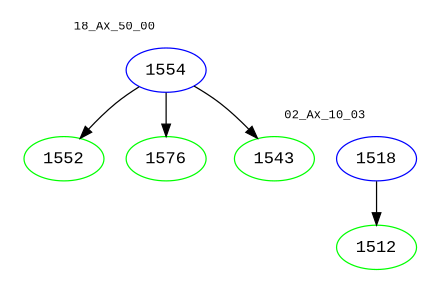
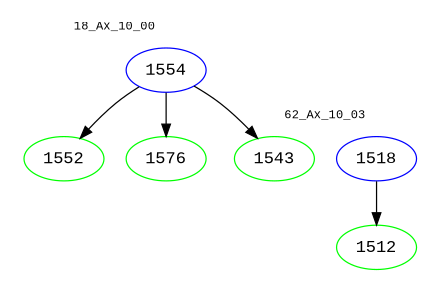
  digraph {
    fontname="Liberation Mono"
    node [color=green fontname="Liberation Mono"]
    edge [color=black fontname="Liberation Mono"]
    n1 [color=blue label=1554]
    n2 [label=1552]
    n3 [label=1576]
    n4 [color=blue label=1518]
    n5 [label=1512]
    n6 [label=1543]
    subgraph cluster_1 {
      color=white
      fontsize=10
-     label="18_Ax_50_00"
+     label="18_Ax_10_00"
      n1
      n2
      n3
    }
    subgraph cluster_2 {
      color=white
      fontsize=10
-     label="02_Ax_10_03"
+     label="62_Ax_10_03"
      n4
      n5
      n6
    }
    n1 -> n2
    n1 -> n3
    n1 -> n6
    n4 -> n5
  }
